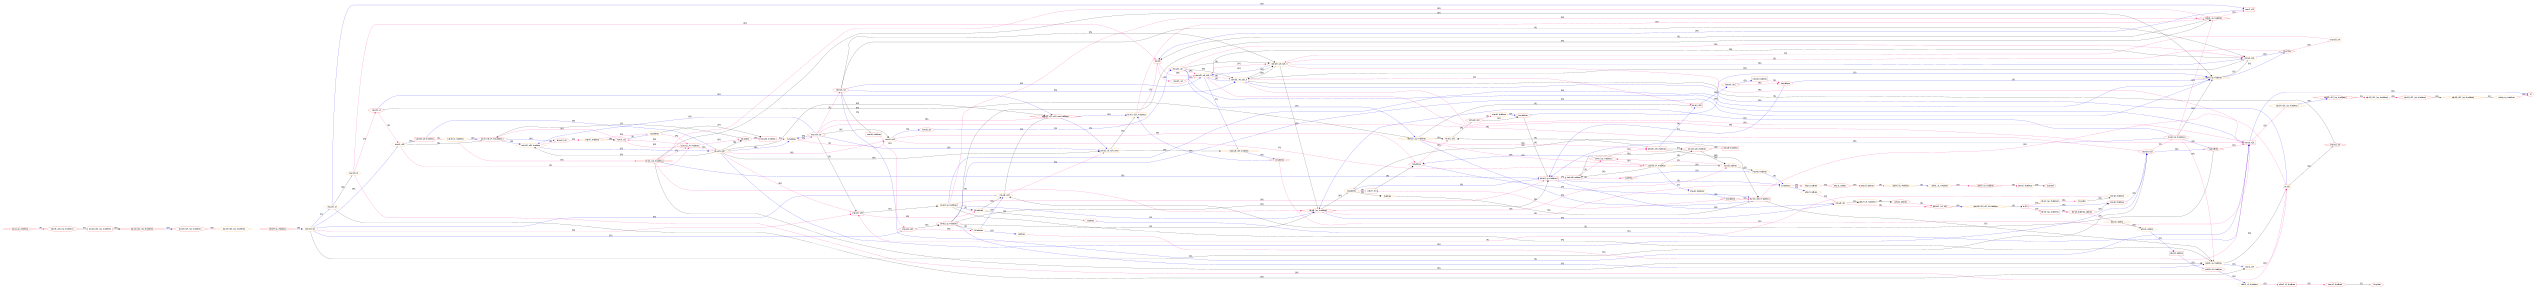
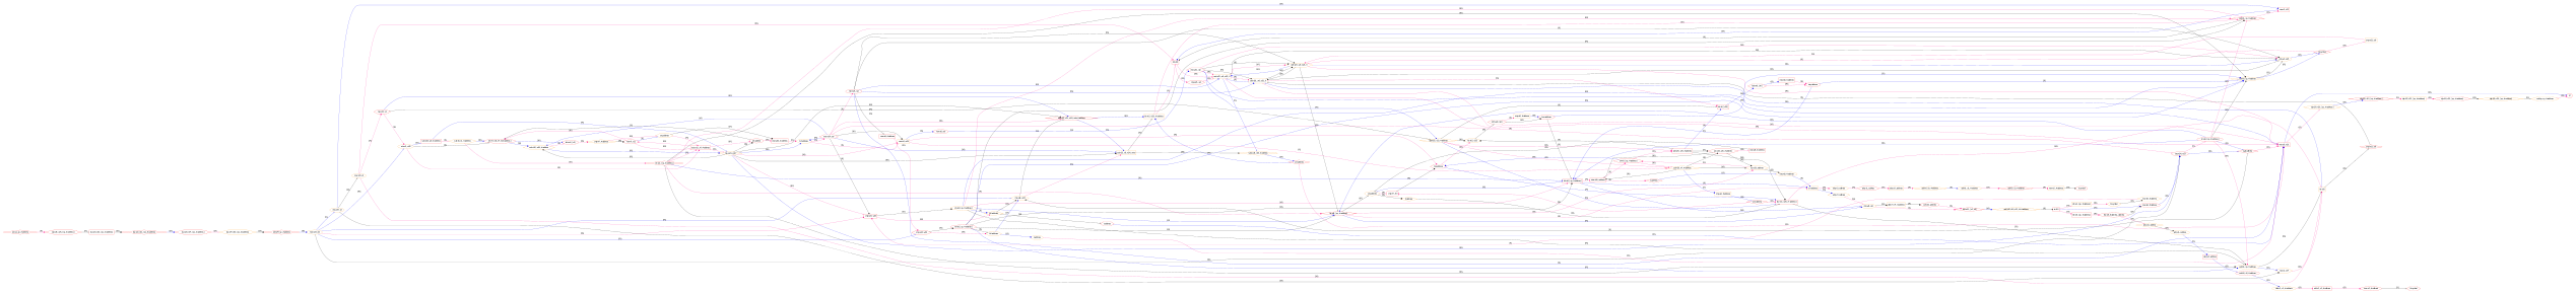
  digraph {
    fontname="IBM Plex Sans"
    rankdir=LR
    node [color=red fontname="IBM Plex Sans" shape=box]
    edge [arrowhead=box color=deeppink fontname="IBM Plex Sans"]
    n1 [label="sub sp , sp , # address" shape=diamond]
    n2 [label="stp x26 , x25 , [ sp , # address ]" shape=hexagon]
    n3 [label="stp x24 , x23 , [ sp , # address ]"]
    n4 [label="stp x22 , x21 , [ sp , # address ]" shape=diamond]
    n5 [label="stp x20 , x19 , [ sp , # address ]" shape=hexagon]
    n6 [color=darkorange label="stp x29 , x30 , [ sp , # address ]" shape=hexagon]
    n7 [label="add x29 , sp , # address" shape=diamond]
    n8 [color=darkorange label="mov w23 , w0" shape=ellipse]
    n9 [color=darkorange label="mov x19 , x3" shape=ellipse]
    n10 [color=darkorange label="sxtw x9 , w23" shape=ellipse]
    n11 [label="cmp w24 , w23" shape=hexagon]
    n12 [color=darkorange label="mov w8 , w23" shape=hexagon]
    n13 [label="cmp w24 , w23"]
    n14 [label="cmp w24 , w23" shape=ellipse]
    n15 [color=darkorange label="mov x20 , x2" shape=ellipse]
    n16 [color=darkorange label="mov x2 , x19" shape=hexagon]
    n17 [label="mov x2 , x19"]
    n18 [label="sub w10 , w0 , # address"]
    n19 [label="subs x11 , x9 , # address"]
    n20 [label="ldr x9 , [ x8 , x9 , lsl # address ]" shape=ellipse]
    n21 [label="str w8 , [ sp , # address ]" shape=ellipse]
    n22 [color=darkorange label="b.lt address" shape=hexagon]
    n23 [label="add x22 , x22 , w24 , uxtw # address" shape=diamond]
    n24 [color=darkorange label="sub x23 , x8 , w24 , uxtw"]
    n25 [color=darkorange label="str w8 , [ sp , # address ]" shape=ellipse]
    n26 [color=darkorange label="b.lt address" shape=diamond]
    n27 [label="str w8 , [ sp , # address ]" shape=ellipse]
    n28 [label="b.ge address" shape=diamond]
    n29 [label="mov x22 , x1" shape=hexagon]
    n30 [color=darkorange label="blr x20"]
    n31 [label="blr x20"]
    n32 [color=darkorange label="add x25 , x22 , # address" shape=diamond]
    n33 [color=darkorange label="csel w21 , w0 , w21 , lt"]
    n34 [label="cmp w21 , w0" shape=diamond]
    n35 [color=darkorange label="csel w21 , w0 , w21 , lt"]
    n36 [label="cmp w21 , w0" shape=hexagon]
    n37 [color=darkorange label="sub x26 , x9 , # address" shape=diamond]
    n38 [label="ldur x0 , [ x25 , #- address ]"]
    n39 [label="ldr x8 , [ x25 ]"]
    n40 [color=darkorange label="ldr x8 , [ x25 ]" shape=ellipse]
    n41 [label="add x25 , x25 , # address"]
    n42 [color=darkorange label="ldr x0 , [ x22 ] , # address"]
    n43 [color=darkorange label="sub x8 , x1 , # address" shape=hexagon]
    n44 [color=darkorange label="mov w24 , w10" shape=diamond]
    n45 [label="mov x9 , x11" shape=ellipse]
    n46 [label="b.lt address" shape=ellipse]
    n47 [color=darkorange label="sub w10 , w24 , # address" shape=hexagon]
    n48 [label="ldrb w9 , [ x9 ]" shape=ellipse]
    n49 [label="str wzr , [ sp , # address ]" shape=diamond]
    n50 [color=darkorange label="b.lt address" shape=hexagon]
    n51 [color=darkorange label="mov w9 , w24"]
    n52 [color=darkorange label="add x1 , sp , # address" shape=ellipse]
    n53 [label="ldr w8 , [ sp , # address ]"]
    n54 [color=darkorange label="add x0 , sp , # address" shape=diamond]
    n55 [label="add x1 , sp , # address" shape=diamond]
    n56 [label="ldr w8 , [ sp , # address ]" shape=diamond]
    n57 [label="cbnz x26 , address"]
    n58 [color=darkorange label="b.eq address" shape=ellipse]
    n59 [color=darkorange label="b.hi address"]
    n60 [color=darkorange label="mov w8 , w8" shape=hexagon]
    n61 [color=darkorange label="mov w1 , w21" shape=ellipse]
    n62 [label="bl symbol" shape=diamond]
    n63 [color=darkorange label="cbz x26 , address" shape=hexagon]
    n64 [color=darkorange label="b.eq address" shape=hexagon]
    n65 [label="cmp w24 , # address"]
    n66 [label="mov w24 , wzr" shape=hexagon]
    n67 [label="mov w21 , wzr" shape=ellipse]
    n68 [label="mov w8 , wzr" shape=ellipse]
    n69 [label="b.le address" shape=hexagon]
    n70 [label="mov w8 , # address"]
    n71 [label="mov w0 , w21"]
    n72 [color=darkorange label="csel w21 , w0 , w21 , lt" shape=hexagon]
    n73 [color=darkorange label="subs x23 , x23 , # address" shape=diamond]
    n74 [label="mov w21 , wzr" shape=hexagon]
    n75 [color=darkorange label="cmp w8 , # address"]
    n76 [label="sub x26 , x26 , # address" shape=hexagon]
    n77 [color=darkorange label="cmp w9 , # address" shape=diamond]
    n78 [color=darkorange label="ldp x29 , x30 , [ sp , # address ]" shape=hexagon]
    n79 [label=ret shape=hexagon]
    n80 [color=darkorange label="b address" shape=ellipse]
    n81 [label="ldrb w8 , [ x8 ]" shape=hexagon]
    n82 [label="ldrb w8 , [ x8 ]" shape=hexagon]
    n83 [label="b.ne address" shape=diamond]
    n84 [label="ldr w9 , [ sp , # address ]" shape=hexagon]
    n85 [label="b address" shape=diamond]
    n86 [color=darkorange label="cmp w8 , # address" shape=ellipse]
    n87 [label="cmp w8 , # address"]
    n88 [label="cmp w9 , # 0"]
    n89 [label="b.ne address" shape=diamond]
    n90 [label="ldp x20 , x19 , [ sp , # address ]" shape=diamond]
    n91 [label="cmp w8 , # address"]
    n92 [label="b.eq address" shape=ellipse]
    n93 [color=darkorange label="b address" shape=diamond]
    n94 [color=darkorange label="adrp x0 , address" shape=ellipse]
    n95 [color=darkorange label="adrp x9 , address" shape=hexagon]
    n96 [color=darkorange label="add x9 , x9 , # address"]
    n97 [label="ldrb w11 , [ x9 , x8 ]" shape=diamond]
    n98 [color=darkorange label="cmp w21 , w0"]
    n99 [color=darkorange label="cmp w8 , # address"]
    n100 [label="b.ne address" shape=hexagon]
    n101 [color=darkorange label="ldp x22 , x21 , [ sp , # address ]"]
    n102 [label="ldp x24 , x23 , [ sp , # address ]" shape=hexagon]
    n103 [color=darkorange label="ldp x26 , x25 , [ sp , # address ]" shape=diamond]
    n104 [color=darkorange label="add sp , sp , # address" shape=hexagon]
    n105 [label="adrp x1 , address" shape=hexagon]
    n106 [color=darkorange label="adrp x3 , address"]
    n107 [color=darkorange label="add x0 , x0 , # address" shape=diamond]
    n108 [color=darkorange label="add x1 , x1 , # address" shape=ellipse]
    n109 [label="add x3 , x3 , # address" shape=diamond]
    n110 [color=darkorange label="mov w2 , # address"]
    n111 [label="bl symbol" shape=ellipse]
    n112 [label="adr x10 , address" shape=ellipse]
    n113 [color=darkorange label="add x10 , x10 , x11 , lsl # address" shape=diamond]
    n114 [label="br x10"]
    n115 [color=darkorange label="ldr w0 , [ sp , # address ]"]
    n116 [label="ldr w8 , [ sp , # address ]"]
    n117 [label="mov w8 , # address" shape=ellipse]
    n118 [color=darkorange label="bl symbol" shape=hexagon]
    n119 [label="tbz w8 , # address , address" shape=ellipse]
    n120 [color=darkorange label="mov w8 , # address" shape=hexagon]
    n121 [color=darkorange label="adrp x0 , address" shape=diamond]
    n122 [label="b address" shape=hexagon]
    n123 [color=darkorange label="adrp x1 , address" shape=ellipse]
    n124 [label="adrp x3 , address"]
    n125 [label="add x0 , x0 , # address" shape=ellipse]
    n126 [color=darkorange label="add x1 , x1 , # address" shape=ellipse]
    n127 [label="add x3 , x3 , # address"]
    n128 [label="mov w2 , # address" shape=ellipse]
    n129 [label="bl symbol" shape=hexagon]
    n1 -> n2 [label=CFG]
    n2 -> n3 [arrowhead=onormal color=black label=CFG]
    n3 -> n4 [color=black label=CFG]
    n4 -> n5 [color=blue label=CFG]
    n5 -> n6 [arrowhead=onormal label=CFG]
+   n6 -> n7 [color=black label=CFG]
    n7 -> n8 [color=blue label=CFG]
    n8 -> n9 [arrowhead=onormal color=blue label=CFG]
    n8 -> n10 [arrowhead=onormal color=blue label=DFG]
    n8 -> n11 [arrowhead=onormal color=blue label=DFG]
    n8 -> n12 [arrowhead=onormal color=blue label=DFG]
    n8 -> n13 [label=DFG]
    n8 -> n14 [arrowhead=dot color=black label=DFG]
    n9 -> n15 [arrowhead=onormal color=black label=CFG]
    n9 -> n16 [color=black label=DFG]
    n9 -> n17 [color=blue label=DFG]
    n10 -> n18 [arrowhead=onormal color=blue label=CFG]
    n10 -> n19 [label=DFG]
    n10 -> n20 [arrowhead=onormal color=black label=DFG]
    n11 -> n21 [color=black label=CFG]
    n11 -> n22 [label=DFG]
    n12 -> n23 [arrowhead=onormal color=black label=CFG]
    n12 -> n24 [arrowhead=dot label=DFG]
    n13 -> n25 [color=black label=CFG]
    n13 -> n26 [arrowhead=dot label=DFG]
    n14 -> n27 [arrowhead=onormal label=CFG]
    n14 -> n28 [arrowhead=onormal color=blue label=DFG]
    n15 -> n29 [label=CFG]
    n15 -> n30 [arrowhead=onormal label=DFG]
    n15 -> n31 [arrowhead=dot label=DFG]
    n16 -> n30 [arrowhead=dot label=DFG]
    n17 -> n31 [color=blue label=DFG]
    n18 -> n43 [arrowhead=onormal label=CFG]
    n18 -> n44 [arrowhead=onormal color=blue label=DFG]
    n19 -> n44 [arrowhead=onormal label=CFG]
    n19 -> n45 [arrowhead=dot label=DFG]
    n19 -> n46 [arrowhead=dot label=DFG]
    n20 -> n47 [color=blue label=CFG]
    n20 -> n48 [arrowhead=dot color=blue label=DFG]
    n21 -> n22 [arrowhead=onormal color=black label=CFG]
    n21 -> n52 [color=blue label=DFG]
    n21 -> n53 [color=black label=DFG]
    n21 -> n54 [color=blue label=DFG]
    n21 -> n55 [color=black label=DFG]
    n21 -> n56 [arrowhead=onormal color=black label=DFG]
    n22 -> n12 [arrowhead=dot color=blue label=CFG]
    n22 -> n80 [color=blue label=CFG]
    n23 -> n24 [arrowhead=dot color=blue label=CFG]
    n23 -> n42 [color=blue label=DFG]
    n24 -> n42 [arrowhead=onormal color=black label=CFG]
    n24 -> n73 [arrowhead=dot color=black label=DFG]
    n25 -> n26 [color=blue label=CFG]
    n25 -> n52 [arrowhead=onormal color=black label=DFG]
    n25 -> n53 [arrowhead=dot label=DFG]
    n25 -> n54 [arrowhead=dot color=blue label=DFG]
    n25 -> n55 [label=DFG]
    n25 -> n56 [color=blue label=DFG]
    n26 -> n12 [arrowhead=dot color=black label=CFG]
    n26 -> n122 [arrowhead=onormal color=black label=CFG]
    n27 -> n28 [arrowhead=onormal color=blue label=CFG]
    n27 -> n52 [label=DFG]
    n27 -> n53 [arrowhead=dot color=blue label=DFG]
    n27 -> n54 [arrowhead=dot color=black label=DFG]
    n27 -> n55 [arrowhead=onormal label=DFG]
    n27 -> n56 [arrowhead=dot color=blue label=DFG]
    n28 -> n12 [arrowhead=dot color=black label=CFG]
    n28 -> n71 [arrowhead=dot label=CFG]
    n29 -> n10 [label=CFG]
    n29 -> n23 [arrowhead=dot color=blue label=DFG]
    n29 -> n32 [arrowhead=onormal color=black label=DFG]
    n30 -> n33 [arrowhead=onormal color=blue label=DFG]
    n30 -> n34 [arrowhead=onormal color=black label=CFG]
    n31 -> n35 [arrowhead=dot label=DFG]
    n31 -> n36 [arrowhead=dot label=CFG]
    n32 -> n37 [arrowhead=dot label=CFG]
    n32 -> n38 [arrowhead=onormal color=blue label=DFG]
    n32 -> n39 [arrowhead=onormal color=black label=DFG]
    n32 -> n40 [color=black label=DFG]
    n32 -> n41 [label=DFG]
    n33 -> n35 [arrowhead=onormal color=blue label=DFG]
    n33 -> n39 [label=CFG]
    n33 -> n61 [arrowhead=onormal color=black label=DFG]
    n33 -> n71 [arrowhead=onormal label=DFG]
    n33 -> n72 [color=black label=DFG]
    n34 -> n33 [arrowhead=onormal color=black label=CFG]
    n35 -> n33 [arrowhead=dot label=DFG]
    n35 -> n61 [arrowhead=dot color=black label=DFG]
    n35 -> n71 [arrowhead=onormal label=DFG]
    n35 -> n72 [label=DFG]
    n35 -> n73 [arrowhead=onormal color=blue label=CFG]
    n36 -> n35 [arrowhead=onormal label=CFG]
    n37 -> n57 [arrowhead=dot color=black label=DFG]
    n37 -> n63 [arrowhead=dot color=black label=DFG]
    n37 -> n75 [color=blue label=CFG]
    n37 -> n76 [arrowhead=dot color=black label=DFG]
    n38 -> n30 [arrowhead=onormal label=DFG]
    n38 -> n52 [arrowhead=dot color=black label=CFG]
    n39 -> n81 [color=blue label=DFG]
    n40 -> n82 [arrowhead=onormal color=black label=DFG]
    n41 -> n38 [color=black label=DFG]
    n41 -> n39 [arrowhead=dot color=blue label=DFG]
    n41 -> n40 [color=black label=DFG]
    n41 -> n76 [color=black label=CFG]
    n42 -> n31 [arrowhead=onormal label=DFG]
    n42 -> n55 [arrowhead=dot label=CFG]
    n43 -> n20 [arrowhead=dot color=blue label=DFG]
    n43 -> n49 [arrowhead=dot label=CFG]
    n44 -> n13 [arrowhead=onormal label=DFG]
    n44 -> n14 [color=blue label=DFG]
    n44 -> n23 [arrowhead=dot color=black label=DFG]
    n44 -> n24 [color=black label=DFG]
    n44 -> n46 [color=black label=CFG]
    n44 -> n47 [arrowhead=dot color=black label=DFG]
    n44 -> n50 [arrowhead=dot color=blue label=DFG]
    n44 -> n51 [label=DFG]
    n45 -> n19 [arrowhead=onormal label=DFG]
    n45 -> n20 [label=DFG]
    n45 -> n64 [arrowhead=onormal color=blue label=CFG]
    n46 -> n20 [arrowhead=onormal color=black label=CFG]
    n46 -> n65 [arrowhead=dot label=CFG]
    n47 -> n44 [color=blue label=DFG]
    n47 -> n48 [arrowhead=onormal label=CFG]
    n48 -> n77 [label=DFG]
    n49 -> n19 [arrowhead=dot label=CFG]
    n49 -> n52 [color=black label=DFG]
    n49 -> n53 [arrowhead=dot color=blue label=DFG]
    n49 -> n54 [color=black label=DFG]
    n49 -> n55 [arrowhead=onormal label=DFG]
    n49 -> n56 [label=DFG]
    n50 -> n51 [arrowhead=onormal label=CFG]
    n50 -> n66 [label=CFG]
    n51 -> n37 [arrowhead=dot label=DFG]
    n51 -> n68 [arrowhead=dot color=blue label=CFG]
    n51 -> n69 [label=DFG]
    n52 -> n16 [arrowhead=dot color=blue label=CFG]
    n52 -> n30 [arrowhead=onormal color=black label=DFG]
    n53 -> n57 [arrowhead=dot label=CFG]
    n53 -> n58 [arrowhead=onormal color=blue label=DFG]
    n53 -> n59 [color=blue label=DFG]
    n53 -> n60 [arrowhead=onormal color=blue label=DFG]
    n54 -> n61 [arrowhead=onormal color=black label=CFG]
    n54 -> n62 [arrowhead=dot color=blue label=DFG]
    n55 -> n17 [label=CFG]
    n55 -> n31 [arrowhead=dot color=black label=DFG]
    n56 -> n58 [arrowhead=onormal color=black label=DFG]
    n56 -> n59 [arrowhead=dot label=DFG]
    n56 -> n60 [color=blue label=DFG]
    n56 -> n63 [label=CFG]
    n57 -> n84 [label=CFG]
    n57 -> n85 [label=CFG]
    n58 -> n88 [arrowhead=onormal label=CFG]
    n58 -> n93 [color=black label=CFG]
    n59 -> n94 [label=CFG]
    n59 -> n95 [color=blue label=CFG]
    n60 -> n96 [color=black label=CFG]
    n60 -> n97 [label=DFG]
    n61 -> n62 [arrowhead=onormal color=blue label=DFG]
    n62 -> n72 [arrowhead=onormal label=DFG]
    n62 -> n98 [arrowhead=onormal label=CFG]
    n63 -> n84 [arrowhead=dot label=CFG]
    n63 -> n86 [arrowhead=dot color=black label=CFG]
    n64 -> n19 [arrowhead=dot label=CFG]
    n64 -> n65 [color=black label=CFG]
    n65 -> n50 [label=CFG]
    n66 -> n13 [arrowhead=dot color=black label=DFG]
    n66 -> n14 [arrowhead=onormal label=DFG]
    n66 -> n23 [arrowhead=dot label=DFG]
    n66 -> n24 [arrowhead=dot color=blue label=DFG]
    n66 -> n47 [arrowhead=dot color=blue label=DFG]
    n66 -> n50 [color=blue label=DFG]
    n66 -> n51 [color=black label=DFG]
    n66 -> n67 [arrowhead=dot label=CFG]
    n67 -> n33 [color=blue label=DFG]
    n67 -> n35 [arrowhead=dot color=blue label=DFG]
    n67 -> n61 [color=black label=DFG]
    n67 -> n70 [arrowhead=onormal color=black label=CFG]
    n67 -> n71 [color=blue label=DFG]
    n67 -> n72 [arrowhead=dot color=black label=DFG]
    n68 -> n74 [color=blue label=CFG]
    n69 -> n38 [arrowhead=dot color=blue label=CFG]
    n69 -> n40 [arrowhead=dot label=CFG]
    n70 -> n11 [label=CFG]
    n71 -> n78 [arrowhead=onormal label=CFG]
    n71 -> n79 [arrowhead=dot color=blue label=DFG]
    n72 -> n33 [arrowhead=dot color=black label=DFG]
    n72 -> n35 [color=blue label=DFG]
    n72 -> n56 [arrowhead=onormal color=black label=CFG]
    n72 -> n61 [arrowhead=dot color=blue label=DFG]
    n72 -> n71 [label=DFG]
    n73 -> n89 [arrowhead=dot color=blue label=DFG]
    n74 -> n32 [arrowhead=dot color=blue label=CFG]
    n74 -> n33 [arrowhead=dot color=black label=DFG]
    n74 -> n35 [arrowhead=dot label=DFG]
    n74 -> n61 [label=DFG]
    n74 -> n71 [arrowhead=onormal color=blue label=DFG]
    n74 -> n72 [color=black label=DFG]
    n75 -> n83 [arrowhead=onormal color=blue label=CFG]
    n76 -> n57 [arrowhead=onormal color=black label=DFG]
    n76 -> n63 [color=black label=DFG]
    n76 -> n87 [arrowhead=onormal label=CFG]
    n77 -> n45 [color=black label=CFG]
    n77 -> n64 [arrowhead=onormal label=DFG]
    n78 -> n90 [color=blue label=CFG]
    n80 -> n71 [label=CFG]
    n81 -> n91 [color=blue label=CFG]
    n81 -> n92 [label=DFG]
    n82 -> n99 [arrowhead=dot label=CFG]
    n82 -> n100 [color=black label=DFG]
    n83 -> n38 [label=CFG]
    n83 -> n88 [arrowhead=dot label=CFG]
    n84 -> n37 [arrowhead=onormal label=DFG]
    n84 -> n41 [label=CFG]
    n84 -> n69 [color=blue label=DFG]
    n85 -> n86 [arrowhead=onormal color=blue label=CFG]
    n86 -> n59 [arrowhead=dot color=blue label=CFG]
    n87 -> n58 [arrowhead=onormal color=black label=CFG]
    n88 -> n69 [color=black label=CFG]
    n89 -> n42 [color=blue label=CFG]
    n89 -> n71 [arrowhead=onormal label=CFG]
    n90 -> n101 [label=CFG]
    n91 -> n92 [label=CFG]
    n92 -> n53 [color=blue label=CFG]
    n92 -> n54 [arrowhead=onormal color=blue label=CFG]
    n93 -> n38 [arrowhead=onormal color=black label=CFG]
    n94 -> n105 [arrowhead=onormal label=CFG]
    n95 -> n60 [arrowhead=onormal label=CFG]
    n96 -> n112 [color=black label=CFG]
    n97 -> n113 [color=blue label=DFG]
    n98 -> n72 [arrowhead=dot label=CFG]
    n99 -> n100 [arrowhead=dot color=blue label=CFG]
    n100 -> n53 [arrowhead=onormal color=black label=CFG]
    n100 -> n54 [color=blue label=CFG]
    n101 -> n102 [label=CFG]
    n102 -> n103 [arrowhead=dot color=black label=CFG]
    n103 -> n104 [arrowhead=onormal color=black label=CFG]
    n104 -> n79 [label=CFG]
    n105 -> n106 [label=CFG]
    n106 -> n107 [arrowhead=dot label=CFG]
    n107 -> n108 [arrowhead=dot color=blue label=CFG]
    n108 -> n109 [label=CFG]
    n109 -> n110 [label=CFG]
    n110 -> n111 [arrowhead=dot color=black label=CFG]
    n112 -> n97 [label=DFG]
    n113 -> n114 [arrowhead=dot color=black label=DFG]
    n114 -> n115 [arrowhead=onormal label=CFG]
    n114 -> n116 [arrowhead=dot label=CFG]
    n114 -> n117 [arrowhead=dot color=blue label=CFG]
    n115 -> n118 [arrowhead=dot label=DFG]
    n116 -> n119 [label=DFG]
    n117 -> n14 [arrowhead=dot color=blue label=CFG]
    n118 -> n120 [arrowhead=dot color=black label=CFG]
    n119 -> n117 [arrowhead=dot color=black label=CFG]
    n119 -> n121 [arrowhead=onormal label=CFG]
    n120 -> n13 [label=CFG]
    n121 -> n123 [arrowhead=dot color=black label=CFG]
    n122 -> n71 [arrowhead=dot color=blue label=CFG]
    n123 -> n124 [color=blue label=CFG]
    n124 -> n125 [arrowhead=onormal color=blue label=CFG]
    n125 -> n126 [arrowhead=dot color=blue label=CFG]
    n126 -> n127 [arrowhead=dot label=CFG]
    n127 -> n128 [label=CFG]
    n128 -> n129 [arrowhead=onormal color=black label=CFG]
  }
